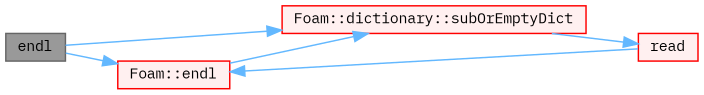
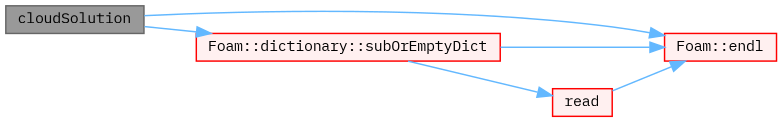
  digraph {
    fontname="IBM Plex Mono"
    rankdir=LR
    node [color=red fillcolor="#FFF0F0" fontname="IBM Plex Mono" fontsize=10 shape=box style=filled]
    edge [color=steelblue1 fontname="IBM Plex Mono" fontsize=10 labelfontname=Helvetica labelfontsize=10 style=solid]
-   n1 [color=gray40 fillcolor=grey60 fontcolor=black height=0.2 label=endl width=0.4]
+   n1 [color=gray40 fillcolor=grey60 fontcolor=black height=0.2 label=cloudSolution width=0.4]
    n2 [height=0.2 label="Foam::endl" width=0.4]
    n3 [height=0.2 label="Foam::dictionary::subOrEmptyDict" width=0.4]
    n4 [height=0.2 label=read width=0.4]
    n1 -> n2
    n1 -> n3
-   n2 -> n3
+   n3 -> n2
    n3 -> n4
    n4 -> n2
  }
